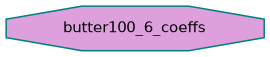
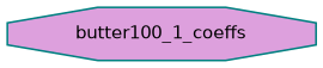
  digraph {
    rankdir=LR
-   n1 [color=teal fillcolor=plum fontname=Helvetica fontsize=10 height=0.2 label=butter100_6_coeffs shape=octagon style=filled width=0.4]
+   n1 [color=teal fillcolor=plum fontname=Helvetica fontsize=10 height=0.2 label=butter100_1_coeffs shape=octagon style=filled width=0.4]
  }
